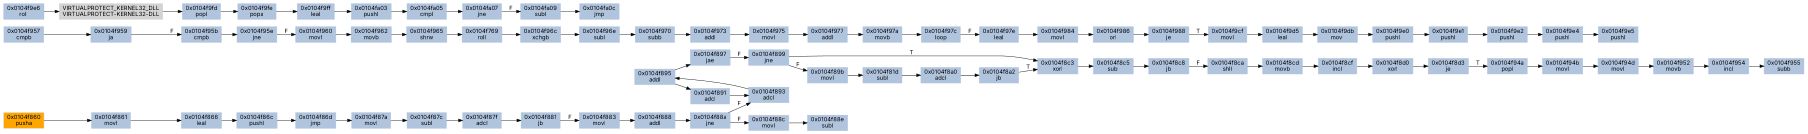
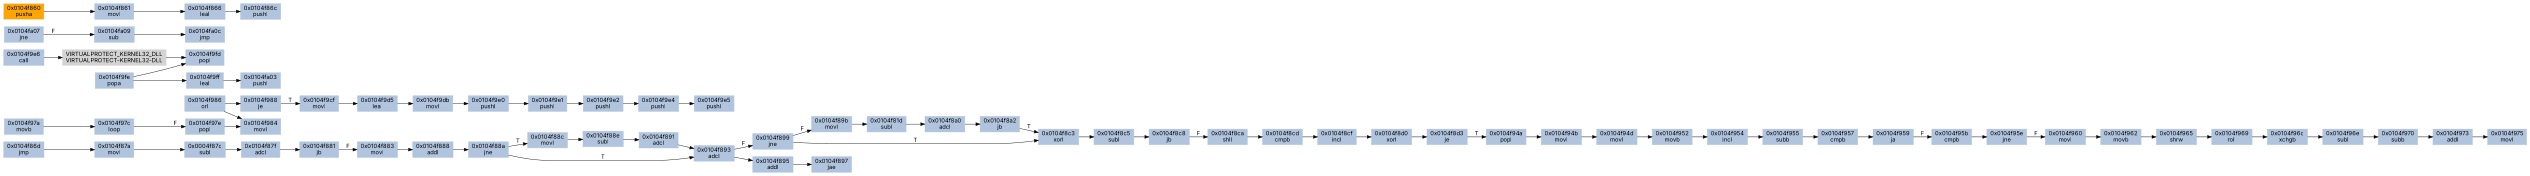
  strict digraph {
    fontname=Inter
    rankdir=LR
    node [color=lightsteelblue fillcolor=lightsteelblue fontname=Inter shape=rectangle style=filled]
    edge [color="#000000" fontname=Inter]
    n1 [label="0x0104f899\njne"]
    n2 [label="0x0104f89b\nmovl"]
    n3 [label="0x0104f8c3\nxorl"]
    n4 [label="0x0104f81d\nsubl"]
    n5 [label="0x0104f8c5\nsubl"]
    n6 [label="0x0104f8a0\nadcl"]
    n7 [label="0x0104f8c8\njb"]
    n8 [label="0x0104f881\njb"]
    n9 [label="0x0104f883\nmovl"]
    n10 [label="0x0104f888\naddl"]
    n11 [label="0x0104f88a\njne"]
    n12 [label="0x0104f97c\nloop"]
-   n13 [label="0x0104f97e\nleal"]
+   n13 [label="0x0104f97e\npopl"]
    n14 [label="0x0104f984\nmovl"]
    n15 [label="0x0104f986\norl"]
    n16 [label="0x0104f965\nshrw"]
-   n17 [label="0x0104f769\nroll"]
+   n17 [label="0x0104f969\nroll"]
    n18 [label="0x0104f96c\nxchgb"]
    n19 [label="0x0104f96e\nsubl"]
    n20 [label="0x0104f970\nsubb"]
    n21 [label="0x0104f973\naddl"]
    n22 [label="0x0104f975\nmovl"]
-   n23 [label="0x0104f977\naddl"]
    n24 [color=lightgrey label="0x0104f88c\nmovl"]
    n25 [label="0x0104f88e\nsubl"]
    n26 [label="0x0104f891\nadcl"]
    n27 [label="0x0104f893\nadcl"]
    n28 [label="0x0104f9e4\npushl"]
    n29 [label="0x0104f9e5\npushl"]
-   n30 [label="0x0104f9e6\nroll"]
+   n30 [label="0x0104f9e6\ncall"]
    n31 [color=lightgrey fillcolor=lightgrey label="VIRTUALPROTECT_KERNEL32_DLL\nVIRTUALPROTECT-KERNEL32-DLL"]
    n32 [label="0x0104f895\naddl"]
    n33 [label="0x0104fa0c\njmp"]
    n34 [label="0x0104f87a\nmovl"]
-   n35 [label="0x0104f87c\nsubl"]
+   n35 [label="0x0004f87c\nsubl"]
    n36 [label="0x0104f87f\nadcl"]
    n37 [label="0x0104f988\nje"]
    n38 [label="0x0104f9cf\nmovl"]
    n39 [label="0x0104f97a\nmovb"]
    n40 [label="0x0104f897\njae"]
    n41 [label="0x0104f8ca\nshll"]
-   n42 [label="0x0104f8cd\nmovb"]
+   n42 [label="0x0104f8cd\ncmpb"]
    n43 [label="0x0104f8cf\nincl"]
    n44 [label="0x0104f9db\nmovl"]
    n45 [label="0x0104f9e0\npushl"]
    n46 [label="0x0104f9e1\npushl"]
    n47 [label="0x0104f9e2\npushl"]
    n48 [label="0x0104f9fd\npopl"]
    n49 [label="0x0104f9fe\npopa"]
    n50 [label="0x0104f959\nja"]
    n51 [label="0x0104f95b\ncmpb"]
    n52 [label="0x0104f95e\njne"]
    n53 [label="0x0104f960\nmovl"]
    n54 [label="0x0104f94a\npopl"]
    n55 [label="0x0104f94b\nmovl"]
    n56 [label="0x0104f94d\nmovl"]
    n57 [label="0x0104f952\nmovb"]
    n58 [label="0x0104f962\nmovb"]
    n59 [label="0x0104f954\nincl"]
    n60 [label="0x0104f955\nsubb"]
    n61 [label="0x0104f957\ncmpb"]
    n62 [label="0x0104f9ff\nleal"]
    n63 [label="0x0104fa03\npushl"]
-   n64 [label="0x0104fa05\ncmpl"]
    n65 [label="0x0104f9d5\nleal"]
    n66 [label="0x0104f8a2\njb"]
    n67 [label="0x0104f86c\npushl"]
    n68 [label="0x0104f86d\njmp"]
    n69 [label="0x0104f866\nleal"]
    n70 [label="0x0104f8d0\nxorl"]
    n71 [label="0x0104f8d3\nje"]
    n72 [label="0x0104fa07\njne"]
    n73 [label="0x0104fa09\nsubl"]
    n74 [label="0x0104f861\nmovl"]
    n75 [color=lightgrey fillcolor=orange label="0x0104f860\npusha"]
    n1 -> n2 [label=F]
    n1 -> n3 [label=T]
    n2 -> n4
    n3 -> n5
    n4 -> n6
    n5 -> n7
    n6 -> n66
    n7 -> n41 [label=F]
    n8 -> n9 [label=F]
    n9 -> n10
    n10 -> n11
-   n11 -> n24 [label=F]
-   n11 -> n27 [label=F]
+   n11 -> n24 [label=T]
+   n11 -> n27 [label=T]
    n12 -> n13 [label=F]
    n13 -> n14
-   n14 -> n15
+   n15 -> n14
    n15 -> n37
    n16 -> n17
    n17 -> n18
    n18 -> n19
    n19 -> n20
    n20 -> n21
    n21 -> n22
-   n22 -> n23
-   n23 -> n39
    n24 -> n25
-   n32 -> n26
+   n25 -> n26
    n26 -> n27
    n27 -> n32
    n28 -> n29
    n30 -> n31
    n31 -> n48
    n32 -> n40
    n34 -> n35
    n35 -> n36
    n36 -> n8
    n37 -> n38 [label=T]
    n38 -> n65
    n39 -> n12
-   n40 -> n1 [label=F]
+   n27 -> n1 [label=F]
    n41 -> n42
    n42 -> n43
    n43 -> n70
    n44 -> n45
    n45 -> n46
    n46 -> n47
    n47 -> n28
-   n48 -> n49
+   n49 -> n48
    n49 -> n62
    n50 -> n51 [label=F]
    n51 -> n52
    n52 -> n53 [label=F]
    n53 -> n58
    n54 -> n55
    n55 -> n56
    n56 -> n57
    n57 -> n59
    n58 -> n16
    n59 -> n60
+   n60 -> n61
    n61 -> n50
    n62 -> n63
-   n63 -> n64
-   n64 -> n72
    n65 -> n44
    n66 -> n3 [label=T]
-   n67 -> n68
    n68 -> n34
    n69 -> n67
    n70 -> n71
    n71 -> n54 [label=T]
    n72 -> n73 [label=F]
    n73 -> n33
    n74 -> n69
    n75 -> n74
  }
